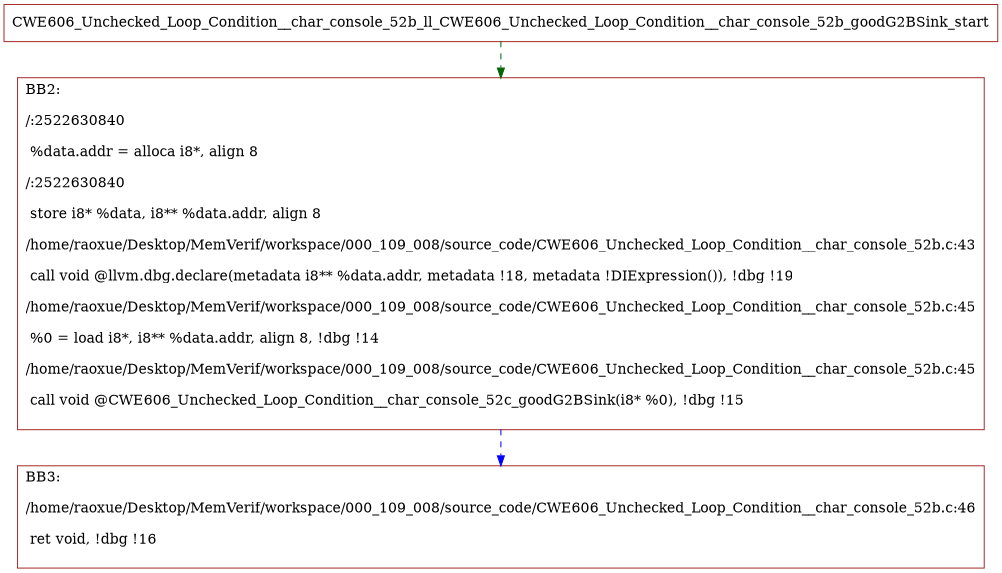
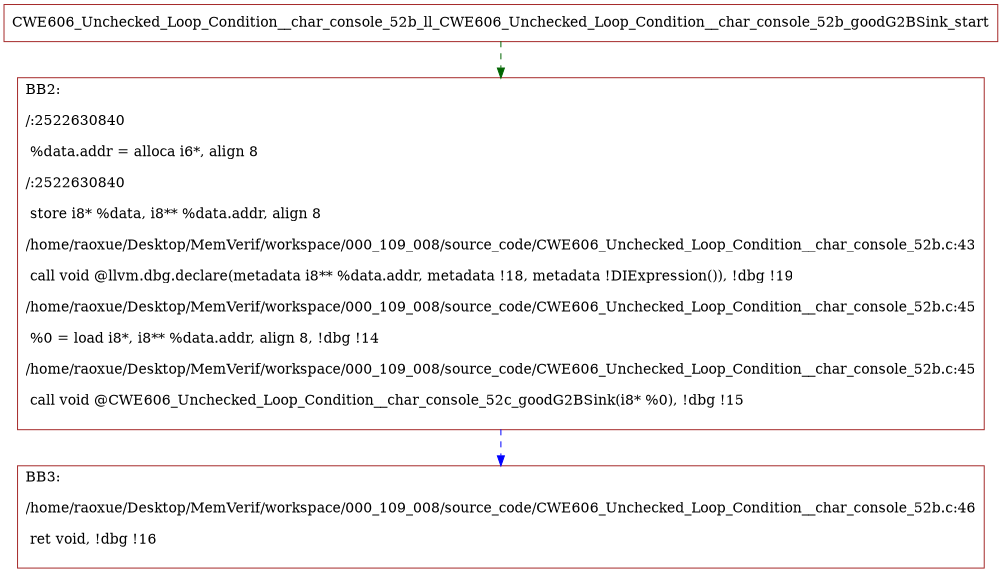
  digraph {
    node [shape=record color=brown]
    edge [style=dashed]
    n1 [label="{CWE606_Unchecked_Loop_Condition__char_console_52b_ll_CWE606_Unchecked_Loop_Condition__char_console_52b_goodG2BSink_start}"]
-   n2 [label="{BB2:\l\l/:2522630840\l\n  %data.addr = alloca i8*, align 8\l\n/:2522630840\l\n  store i8* %data, i8** %data.addr, align 8\l\n/home/raoxue/Desktop/MemVerif/workspace/000_109_008/source_code/CWE606_Unchecked_Loop_Condition__char_console_52b.c:43\l\n  call void @llvm.dbg.declare(metadata i8** %data.addr, metadata !18, metadata !DIExpression()), !dbg !19\l\n/home/raoxue/Desktop/MemVerif/workspace/000_109_008/source_code/CWE606_Unchecked_Loop_Condition__char_console_52b.c:45\l\n  %0 = load i8*, i8** %data.addr, align 8, !dbg !14\l\n/home/raoxue/Desktop/MemVerif/workspace/000_109_008/source_code/CWE606_Unchecked_Loop_Condition__char_console_52b.c:45\l\n  call void @CWE606_Unchecked_Loop_Condition__char_console_52c_goodG2BSink(i8* %0), !dbg !15\l\n}"]
+   n2 [label="{BB2:\l\l/:2522630840\l\n  %data.addr = alloca i6*, align 8\l\n/:2522630840\l\n  store i8* %data, i8** %data.addr, align 8\l\n/home/raoxue/Desktop/MemVerif/workspace/000_109_008/source_code/CWE606_Unchecked_Loop_Condition__char_console_52b.c:43\l\n  call void @llvm.dbg.declare(metadata i8** %data.addr, metadata !18, metadata !DIExpression()), !dbg !19\l\n/home/raoxue/Desktop/MemVerif/workspace/000_109_008/source_code/CWE606_Unchecked_Loop_Condition__char_console_52b.c:45\l\n  %0 = load i8*, i8** %data.addr, align 8, !dbg !14\l\n/home/raoxue/Desktop/MemVerif/workspace/000_109_008/source_code/CWE606_Unchecked_Loop_Condition__char_console_52b.c:45\l\n  call void @CWE606_Unchecked_Loop_Condition__char_console_52c_goodG2BSink(i8* %0), !dbg !15\l\n}"]
    n3 [label="{BB3:\l\l/home/raoxue/Desktop/MemVerif/workspace/000_109_008/source_code/CWE606_Unchecked_Loop_Condition__char_console_52b.c:46\l\n  ret void, !dbg !16\l\n}"]
    n1 -> n2 [color=darkgreen]
    n2 -> n3 [color=blue]
  }
